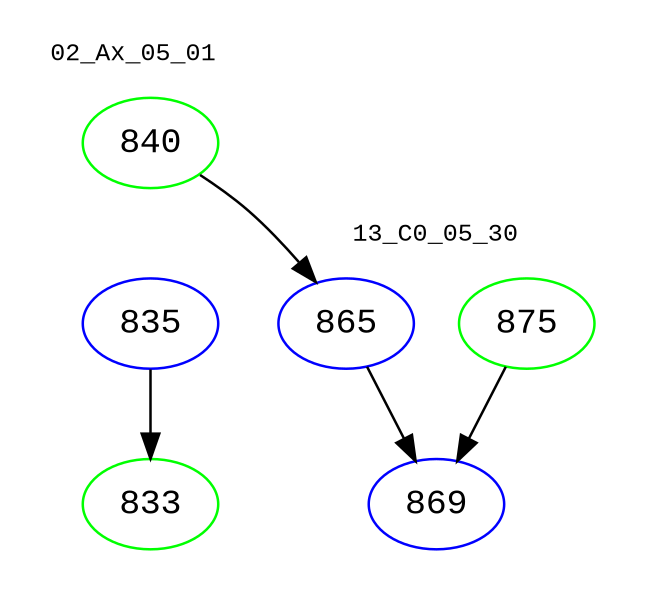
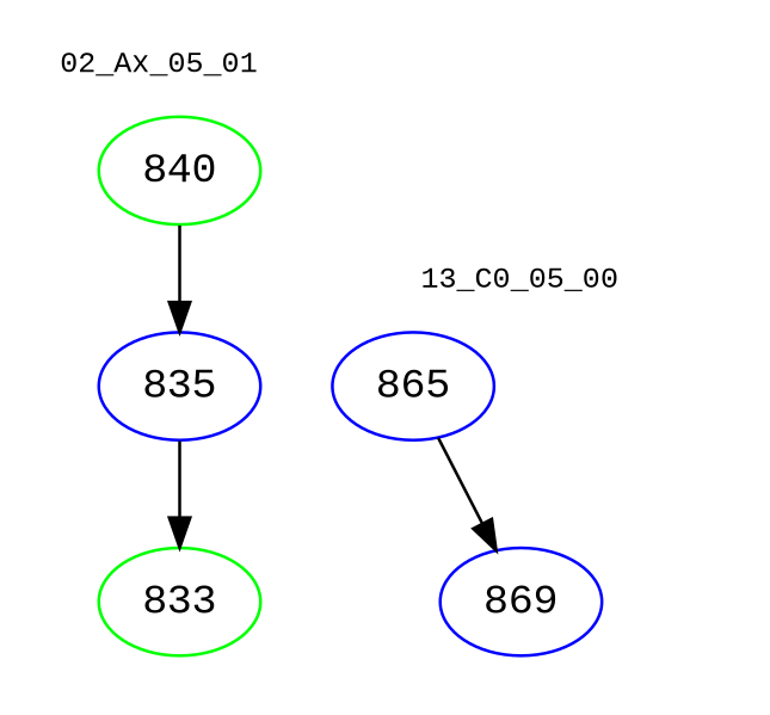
  digraph {
    fontname="Liberation Mono"
    node [color=green fontname="Liberation Mono"]
    edge [color=black fontname="Liberation Mono"]
    n1 [label=840]
    n2 [color=blue label=835]
    n3 [label=833]
-   n4 [label=875]
    n5 [color=blue label=869]
    n6 [color=blue label=865]
    subgraph cluster_1 {
      color=white
      fontsize=10
      label="02_Ax_05_01"
      n1
      n2
      n3
    }
    subgraph cluster_2 {
      color=white
      fontsize=10
-     label="13_C0_05_30"
-     n4
+     label="13_C0_05_00"
      n5
      n6
    }
-   n1 -> n6
+   n1 -> n2
    n2 -> n3
-   n4 -> n5
    n6 -> n5
  }
